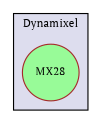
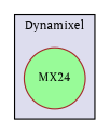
  digraph {
    compound=true
    fontname="PT Serif"
-   n1 [fillcolor=palegreen fontname="PT Serif" fontsize=10 label=MX28 pencolor=black shape=circle style=filled color=brown]
+   n1 [fillcolor=palegreen fontname="PT Serif" fontsize=10 label=MX24 pencolor=black shape=circle style=filled color=brown]
    subgraph cluster_1 {
      bgcolor="#ddddee"
      fontsize=10
      label=Dynamixel
      pencolor=black
      n1
    }
  }
